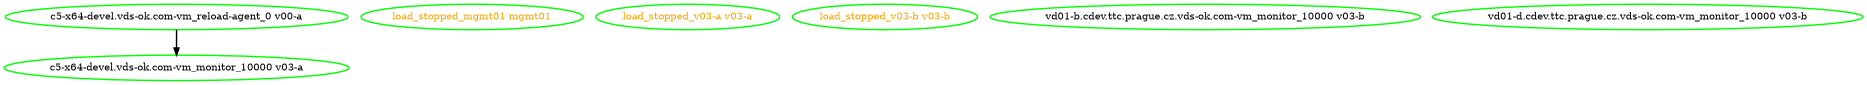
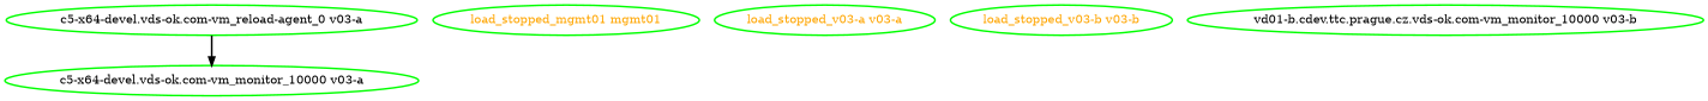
  digraph {
    node [color=green fontcolor=black style=bold]
    "c5-x64-devel.vds-ok.com-vm_monitor_10000 v03-a"
-   "c5-x64-devel.vds-ok.com-vm_reload-agent_0 v03-a" [label="c5-x64-devel.vds-ok.com-vm_reload-agent_0 v00-a"]
+   "c5-x64-devel.vds-ok.com-vm_reload-agent_0 v03-a"
    "load_stopped_mgmt01 mgmt01" [fontcolor=orange]
    "load_stopped_v03-a v03-a" [fontcolor=orange]
    "load_stopped_v03-b v03-b" [fontcolor=orange]
    "vd01-b.cdev.ttc.prague.cz.vds-ok.com-vm_monitor_10000 v03-b"
-   "vd01-d.cdev.ttc.prague.cz.vds-ok.com-vm_monitor_10000 v03-b"
    "c5-x64-devel.vds-ok.com-vm_reload-agent_0 v03-a" -> "c5-x64-devel.vds-ok.com-vm_monitor_10000 v03-a" [style=bold]
  }
